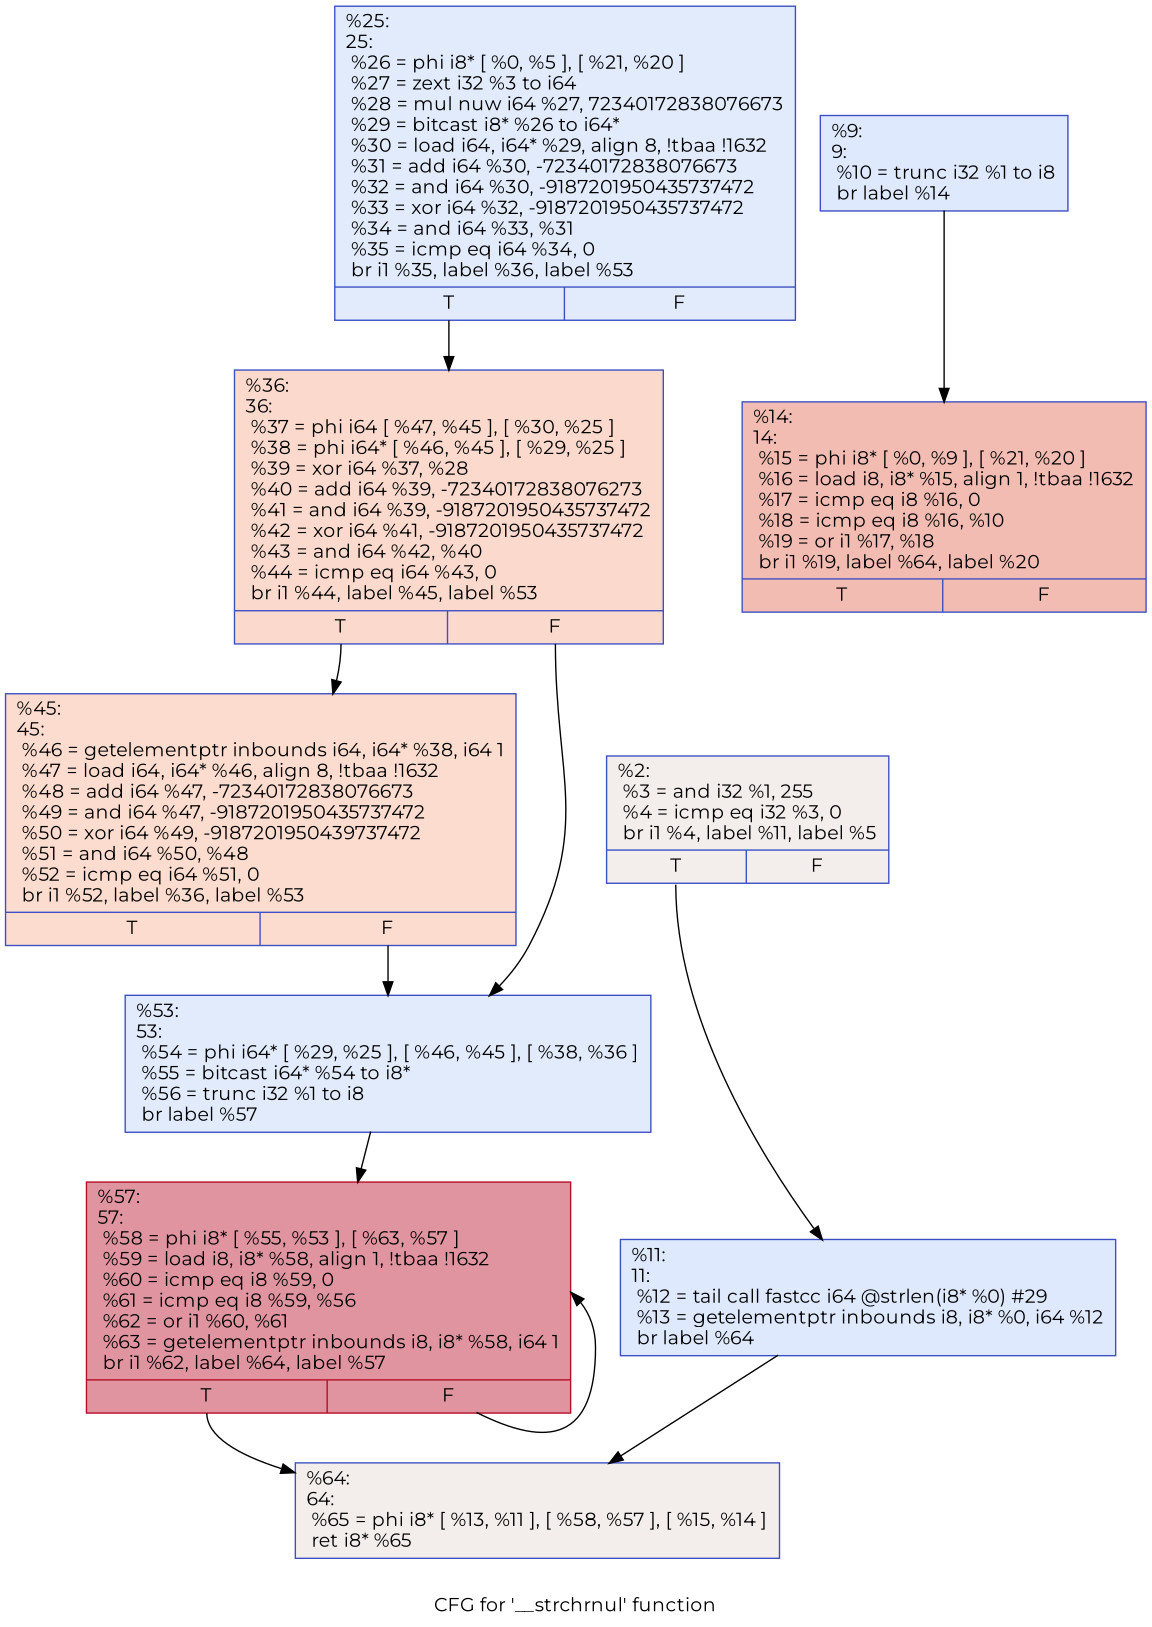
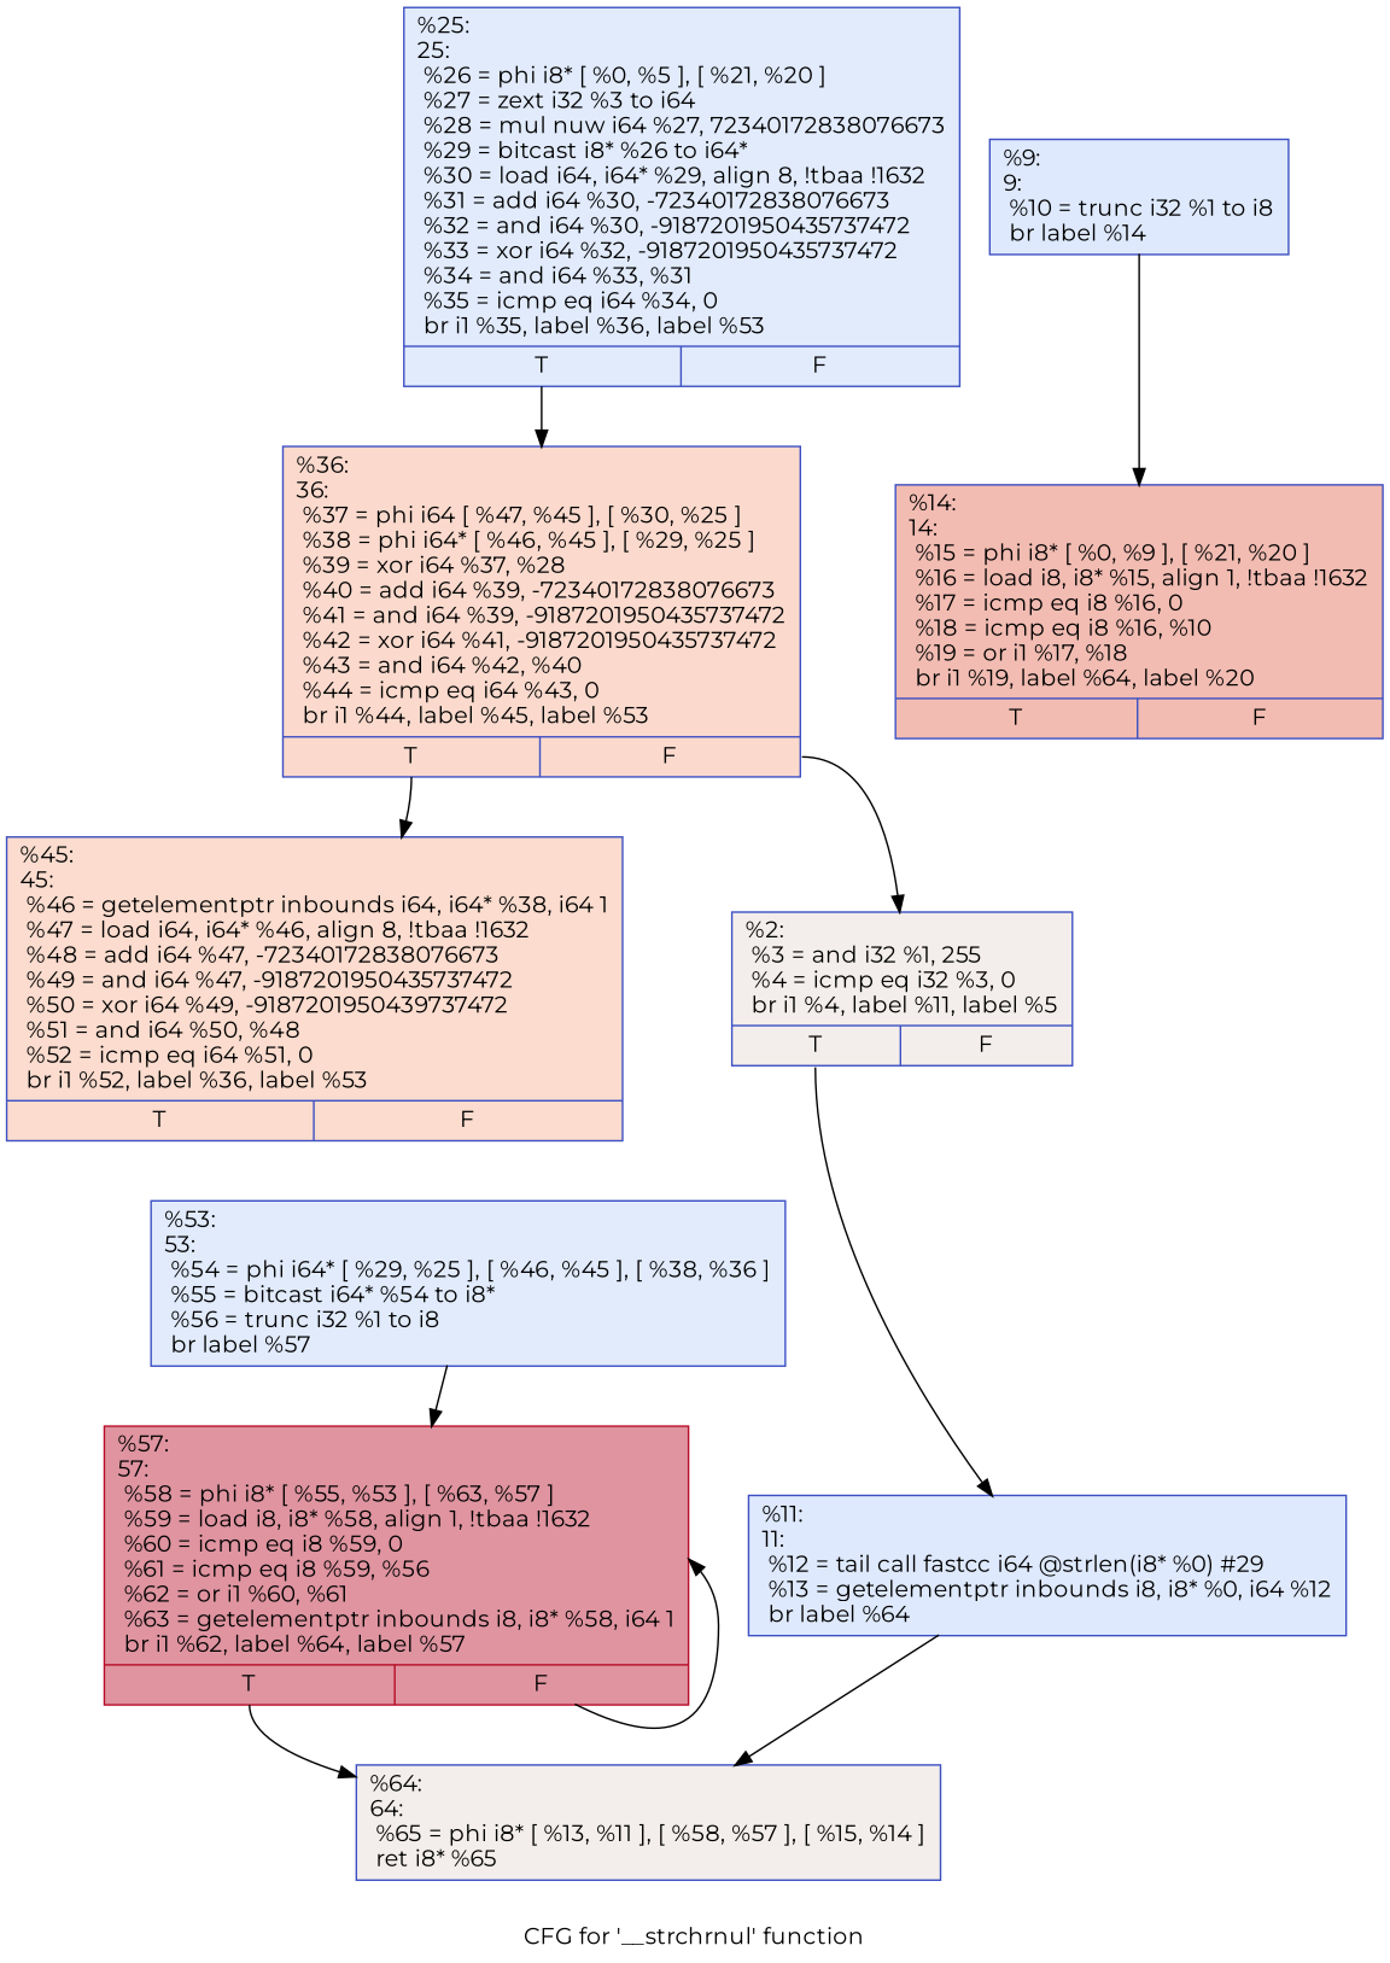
  digraph {
    fontname=Montserrat
    label="CFG for '__strchrnul' function"
    node [color="#3d50c3ff" fillcolor="#e5d8d170" fontname=Montserrat shape=record style=filled]
    edge [fontname=Montserrat tailport=s0]
    n1 [label="{%2:\l  %3 = and i32 %1, 255\l  %4 = icmp eq i32 %3, 0\l  br i1 %4, label %11, label %5\l|{<s0>T|<s1>F}}"]
    n2 [fillcolor="#b5cdfa70" label="{%11:\l11:                                               \l  %12 = tail call fastcc i64 @strlen(i8* %0) #29\l  %13 = getelementptr inbounds i8, i8* %0, i64 %12\l  br label %64\l}"]
    n3 [label="{%64:\l64:                                               \l  %65 = phi i8* [ %13, %11 ], [ %58, %57 ], [ %15, %14 ]\l  ret i8* %65\l}"]
    n4 [fillcolor="#bbd1f870" label="{%25:\l25:                                               \l  %26 = phi i8* [ %0, %5 ], [ %21, %20 ]\l  %27 = zext i32 %3 to i64\l  %28 = mul nuw i64 %27, 72340172838076673\l  %29 = bitcast i8* %26 to i64*\l  %30 = load i64, i64* %29, align 8, !tbaa !1632\l  %31 = add i64 %30, -72340172838076673\l  %32 = and i64 %30, -9187201950435737472\l  %33 = xor i64 %32, -9187201950435737472\l  %34 = and i64 %33, %31\l  %35 = icmp eq i64 %34, 0\l  br i1 %35, label %36, label %53\l|{<s0>T|<s1>F}}"]
-   n5 [fillcolor="#f7ac8e70" label="{%36:\l36:                                               \l  %37 = phi i64 [ %47, %45 ], [ %30, %25 ]\l  %38 = phi i64* [ %46, %45 ], [ %29, %25 ]\l  %39 = xor i64 %37, %28\l  %40 = add i64 %39, -72340172838076273\l  %41 = and i64 %39, -9187201950435737472\l  %42 = xor i64 %41, -9187201950435737472\l  %43 = and i64 %42, %40\l  %44 = icmp eq i64 %43, 0\l  br i1 %44, label %45, label %53\l|{<s0>T|<s1>F}}"]
+   n5 [fillcolor="#f7ac8e70" label="{%36:\l36:                                               \l  %37 = phi i64 [ %47, %45 ], [ %30, %25 ]\l  %38 = phi i64* [ %46, %45 ], [ %29, %25 ]\l  %39 = xor i64 %37, %28\l  %40 = add i64 %39, -72340172838076673\l  %41 = and i64 %39, -9187201950435737472\l  %42 = xor i64 %41, -9187201950435737472\l  %43 = and i64 %42, %40\l  %44 = icmp eq i64 %43, 0\l  br i1 %44, label %45, label %53\l|{<s0>T|<s1>F}}"]
    n6 [fillcolor="#b5cdfa70" label="{%9:\l9:                                                \l  %10 = trunc i32 %1 to i8\l  br label %14\l}"]
    n7 [fillcolor="#e1675170" label="{%14:\l14:                                               \l  %15 = phi i8* [ %0, %9 ], [ %21, %20 ]\l  %16 = load i8, i8* %15, align 1, !tbaa !1632\l  %17 = icmp eq i8 %16, 0\l  %18 = icmp eq i8 %16, %10\l  %19 = or i1 %17, %18\l  br i1 %19, label %64, label %20\l|{<s0>T|<s1>F}}"]
    n8 [fillcolor="#bbd1f870" label="{%53:\l53:                                               \l  %54 = phi i64* [ %29, %25 ], [ %46, %45 ], [ %38, %36 ]\l  %55 = bitcast i64* %54 to i8*\l  %56 = trunc i32 %1 to i8\l  br label %57\l}"]
    n9 [fillcolor="#f7af9170" label="{%45:\l45:                                               \l  %46 = getelementptr inbounds i64, i64* %38, i64 1\l  %47 = load i64, i64* %46, align 8, !tbaa !1632\l  %48 = add i64 %47, -72340172838076673\l  %49 = and i64 %47, -9187201950435737472\l  %50 = xor i64 %49, -9187201950439737472\l  %51 = and i64 %50, %48\l  %52 = icmp eq i64 %51, 0\l  br i1 %52, label %36, label %53\l|{<s0>T|<s1>F}}"]
    n10 [color="#b70d28ff" fillcolor="#b70d2870" label="{%57:\l57:                                               \l  %58 = phi i8* [ %55, %53 ], [ %63, %57 ]\l  %59 = load i8, i8* %58, align 1, !tbaa !1632\l  %60 = icmp eq i8 %59, 0\l  %61 = icmp eq i8 %59, %56\l  %62 = or i1 %60, %61\l  %63 = getelementptr inbounds i8, i8* %58, i64 1\l  br i1 %62, label %64, label %57\l|{<s0>T|<s1>F}}"]
    n1 -> n2
    n2 -> n3
    n4 -> n5
-   n5 -> n8 [tailport=s1]
+   n5 -> n1 [tailport=s1]
    n5 -> n9
    n6 -> n7
    n8 -> n10
-   n9 -> n8 [tailport=s1]
    n10 -> n3
    n10 -> n10 [tailport=s1]
  }
